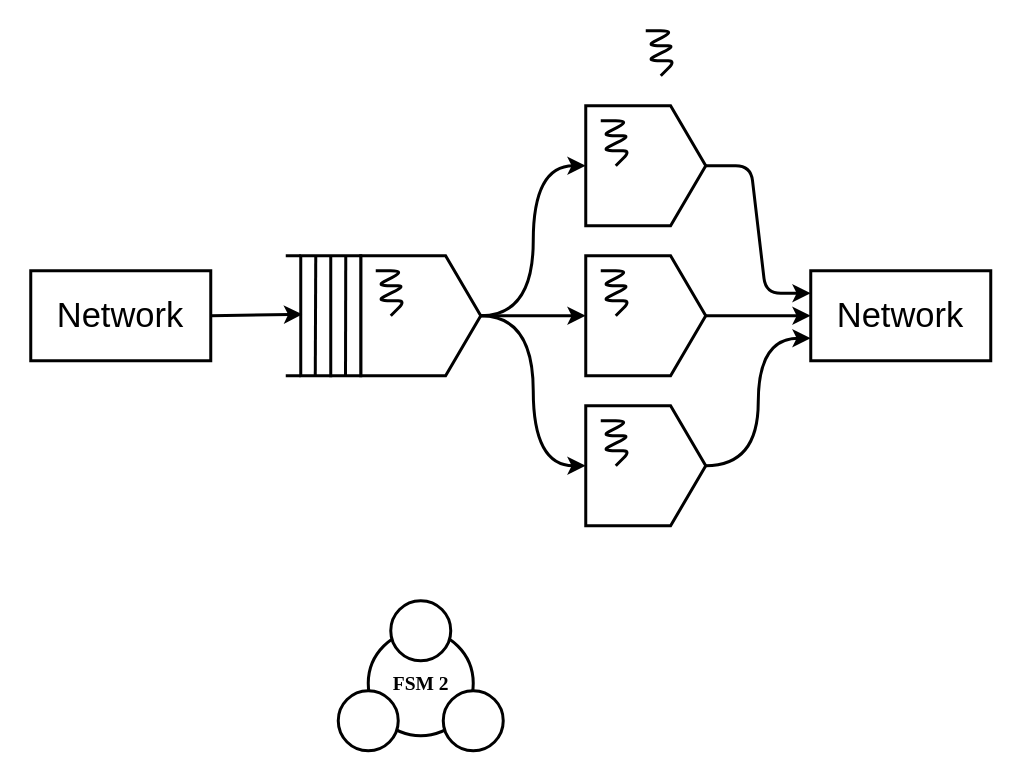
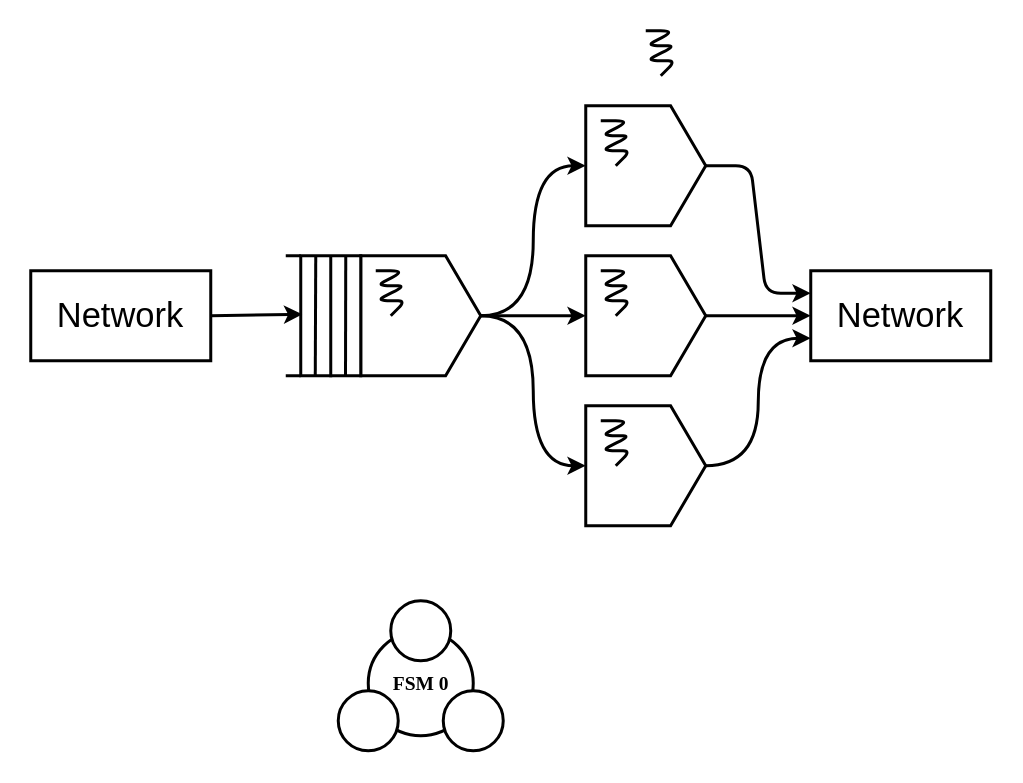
  <mxCell id="0" />
  <mxCell id="1" parent="0" />
  <mxCell id="2" value="" style="html=1;shadow=0;dashed=0;align=center;verticalAlign=middle;shape=mxgraph.arrows2.arrow;dy=0;dx=23.43;notch=0;strokeColor=#000000;strokeWidth=2;" parent="1" vertex="1"><mxGeometry x="240" y="170" width="80" height="80" as="geometry" /></mxCell>
  <mxCell id="3" value="" style="verticalLabelPosition=bottom;verticalAlign=top;html=1;shape=mxgraph.basic.rect;fillColor2=none;strokeWidth=2;size=20;indent=5;" parent="1" vertex="1"><mxGeometry x="200" y="170" width="40" height="80" as="geometry" /></mxCell>
  <mxCell id="4" value="" style="endArrow=none;html=1;strokeWidth=2;" parent="1" edge="1"><mxGeometry width="50" height="50" relative="1" as="geometry"><mxPoint x="200" y="250" as="sourcePoint" /><mxPoint x="190" y="250" as="targetPoint" /></mxGeometry></mxCell>
  <mxCell id="5" value="" style="endArrow=none;html=1;strokeWidth=2;" parent="1" edge="1"><mxGeometry width="50" height="50" relative="1" as="geometry"><mxPoint x="220" y="170" as="sourcePoint" /><mxPoint x="220" y="251" as="targetPoint" /></mxGeometry></mxCell>
  <mxCell id="6" value="" style="endArrow=none;html=1;strokeWidth=2;" parent="1" edge="1"><mxGeometry width="50" height="50" relative="1" as="geometry"><mxPoint x="200" y="170" as="sourcePoint" /><mxPoint x="190" y="170" as="targetPoint" /></mxGeometry></mxCell>
  <mxCell id="7" value="" style="endArrow=none;html=1;strokeWidth=2;entryX=0.242;entryY=0.998;entryDx=0;entryDy=0;entryPerimeter=0;" parent="1" target="3" edge="1"><mxGeometry width="50" height="50" relative="1" as="geometry"><mxPoint x="210" y="170" as="sourcePoint" /><mxPoint x="210" y="210" as="targetPoint" /></mxGeometry></mxCell>
  <mxCell id="8" value="" style="endArrow=none;html=1;strokeWidth=2;entryX=0.746;entryY=0.997;entryDx=0;entryDy=0;entryPerimeter=0;" parent="1" target="3" edge="1"><mxGeometry width="50" height="50" relative="1" as="geometry"><mxPoint x="230" y="170" as="sourcePoint" /><mxPoint x="230" y="210" as="targetPoint" /></mxGeometry></mxCell>
  <mxCell id="9" value="" style="endArrow=none;html=1;strokeWidth=2;" parent="1" edge="1"><mxGeometry width="50" height="50" relative="1" as="geometry"><mxPoint x="250" y="180" as="sourcePoint" /><mxPoint x="260" y="210" as="targetPoint" /><Array as="points"><mxPoint x="270" y="180" /><mxPoint x="250" y="190" /><mxPoint x="270" y="190" /><mxPoint x="250" y="200" /><mxPoint x="270" y="200" /><mxPoint x="260" y="210" /></Array></mxGeometry></mxCell>
  <mxCell id="10" value="" style="html=1;shadow=0;dashed=0;align=center;verticalAlign=middle;shape=mxgraph.arrows2.arrow;dy=0;dx=23.43;notch=0;strokeColor=#000000;strokeWidth=2;" parent="1" vertex="1"><mxGeometry x="390" y="70" width="80" height="80" as="geometry" /></mxCell>
  <mxCell id="11" value="" style="endArrow=none;html=1;strokeWidth=2;" parent="1" edge="1"><mxGeometry width="50" height="50" relative="1" as="geometry"><mxPoint x="400" y="80" as="sourcePoint" /><mxPoint x="410" y="110" as="targetPoint" /><Array as="points"><mxPoint x="420" y="80" /><mxPoint x="400" y="90" /><mxPoint x="420" y="90" /><mxPoint x="400" y="100" /><mxPoint x="420" y="100" /><mxPoint x="410" y="110" /></Array></mxGeometry></mxCell>
  <mxCell id="12" value="" style="html=1;shadow=0;dashed=0;align=center;verticalAlign=middle;shape=mxgraph.arrows2.arrow;dy=0;dx=23.43;notch=0;strokeColor=#000000;strokeWidth=2;" parent="1" vertex="1"><mxGeometry x="390" y="170" width="80" height="80" as="geometry" /></mxCell>
  <mxCell id="13" value="" style="endArrow=none;html=1;strokeWidth=2;" parent="1" edge="1"><mxGeometry width="50" height="50" relative="1" as="geometry"><mxPoint x="400" y="180" as="sourcePoint" /><mxPoint x="410" y="210" as="targetPoint" /><Array as="points"><mxPoint x="420" y="180" /><mxPoint x="400" y="190" /><mxPoint x="420" y="190" /><mxPoint x="400" y="200" /><mxPoint x="420" y="200" /><mxPoint x="410" y="210" /></Array></mxGeometry></mxCell>
  <mxCell id="14" value="" style="html=1;shadow=0;dashed=0;align=center;verticalAlign=middle;shape=mxgraph.arrows2.arrow;dy=0;dx=23.43;notch=0;strokeColor=#000000;strokeWidth=2;" parent="1" vertex="1"><mxGeometry x="390" y="270" width="80" height="80" as="geometry" /></mxCell>
  <mxCell id="15" value="" style="endArrow=none;html=1;strokeWidth=2;" parent="1" edge="1"><mxGeometry width="50" height="50" relative="1" as="geometry"><mxPoint x="400" y="280" as="sourcePoint" /><mxPoint x="410" y="310" as="targetPoint" /><Array as="points"><mxPoint x="420" y="280" /><mxPoint x="400" y="290" /><mxPoint x="420" y="290" /><mxPoint x="400" y="300" /><mxPoint x="420" y="300" /><mxPoint x="410" y="310" /></Array></mxGeometry></mxCell>
  <mxCell id="16" value="Network" style="rounded=0;whiteSpace=wrap;html=1;fontSize=23;strokeWidth=2;" parent="1" vertex="1"><mxGeometry x="20" y="180" width="120" height="60" as="geometry" /></mxCell>
  <mxCell id="17" value="Network" style="rounded=0;whiteSpace=wrap;html=1;fontSize=23;strokeWidth=2;" parent="1" vertex="1"><mxGeometry x="540" y="180" width="120" height="60" as="geometry" /></mxCell>
  <mxCell id="18" value="" style="endArrow=classic;html=1;fontSize=23;entryX=0.025;entryY=0.488;entryDx=0;entryDy=0;entryPerimeter=0;exitX=1;exitY=0.5;exitDx=0;exitDy=0;strokeWidth=2;" parent="1" source="16" target="3" edge="1"><mxGeometry width="50" height="50" relative="1" as="geometry"><mxPoint x="0" y="420" as="sourcePoint" /><mxPoint x="50" y="370" as="targetPoint" /></mxGeometry></mxCell>
  <mxCell id="19" value="" style="endArrow=classic;html=1;strokeWidth=2;fontSize=23;exitX=1;exitY=0.5;exitDx=0;exitDy=0;exitPerimeter=0;entryX=0;entryY=0.5;entryDx=0;entryDy=0;entryPerimeter=0;" parent="1" source="2" target="12" edge="1"><mxGeometry width="50" height="50" relative="1" as="geometry"><mxPoint x="0" y="420" as="sourcePoint" /><mxPoint x="380" y="210" as="targetPoint" /></mxGeometry></mxCell>
  <mxCell id="20" value="" style="endArrow=classic;html=1;strokeWidth=2;fontSize=23;entryX=0;entryY=0.5;entryDx=0;entryDy=0;entryPerimeter=0;exitX=1;exitY=0.5;exitDx=0;exitDy=0;exitPerimeter=0;edgeStyle=orthogonalEdgeStyle;curved=1;" parent="1" source="2" target="10" edge="1"><mxGeometry width="50" height="50" relative="1" as="geometry"><mxPoint x="0" y="420" as="sourcePoint" /><mxPoint x="50" y="370" as="targetPoint" /></mxGeometry></mxCell>
  <mxCell id="21" value="" style="endArrow=classic;html=1;strokeWidth=2;fontSize=23;entryX=0;entryY=0.5;entryDx=0;entryDy=0;entryPerimeter=0;exitX=1;exitY=0.5;exitDx=0;exitDy=0;exitPerimeter=0;edgeStyle=orthogonalEdgeStyle;curved=1;" parent="1" source="2" target="14" edge="1"><mxGeometry width="50" height="50" relative="1" as="geometry"><mxPoint x="0" y="420" as="sourcePoint" /><mxPoint x="50" y="370" as="targetPoint" /></mxGeometry></mxCell>
  <mxCell id="22" value="" style="endArrow=classic;html=1;strokeWidth=2;fontSize=23;entryX=0;entryY=0.25;entryDx=0;entryDy=0;exitX=1;exitY=0.5;exitDx=0;exitDy=0;exitPerimeter=0;edgeStyle=entityRelationEdgeStyle;" parent="1" source="10" target="17" edge="1"><mxGeometry width="50" height="50" relative="1" as="geometry"><mxPoint x="0" y="420" as="sourcePoint" /><mxPoint x="50" y="370" as="targetPoint" /></mxGeometry></mxCell>
  <mxCell id="23" value="" style="endArrow=classic;html=1;strokeWidth=2;fontSize=23;exitX=1;exitY=0.5;exitDx=0;exitDy=0;exitPerimeter=0;" parent="1" source="12" edge="1"><mxGeometry width="50" height="50" relative="1" as="geometry"><mxPoint x="0" y="420" as="sourcePoint" /><mxPoint x="540" y="210" as="targetPoint" /></mxGeometry></mxCell>
  <mxCell id="24" value="" style="endArrow=classic;html=1;strokeWidth=2;fontSize=23;exitX=1;exitY=0.5;exitDx=0;exitDy=0;exitPerimeter=0;entryX=0;entryY=0.75;entryDx=0;entryDy=0;edgeStyle=orthogonalEdgeStyle;curved=1;" parent="1" source="14" target="17" edge="1"><mxGeometry width="50" height="50" relative="1" as="geometry"><mxPoint x="0" y="420" as="sourcePoint" /><mxPoint x="510" y="230" as="targetPoint" /></mxGeometry></mxCell>
  <mxCell id="25" value="" style="endArrow=none;dashed=1;html=1;strokeColor=none;" parent="1" edge="1"><mxGeometry width="50" height="50" relative="1" as="geometry"><mxPoint x="350" y="370" as="sourcePoint" /><mxPoint x="390" y="370" as="targetPoint" /></mxGeometry></mxCell>
  <mxCell id="26" value="" style="endArrow=none;dashed=1;html=1;strokeColor=none;" parent="1" edge="1"><mxGeometry width="50" height="50" relative="1" as="geometry"><mxPoint x="350" y="50" as="sourcePoint" /><mxPoint x="390" y="50" as="targetPoint" /></mxGeometry></mxCell>
  <mxCell id="27" value="" style="ellipse;whiteSpace=wrap;html=1;aspect=fixed;strokeWidth=2;" parent="1" vertex="1"><mxGeometry x="245" y="420" width="70" height="70" as="geometry" /></mxCell>
  <mxCell id="28" value="" style="ellipse;whiteSpace=wrap;html=1;aspect=fixed;strokeWidth=2;" parent="1" vertex="1"><mxGeometry x="260" y="400" width="40" height="40" as="geometry" /></mxCell>
  <mxCell id="29" value="" style="ellipse;whiteSpace=wrap;html=1;aspect=fixed;strokeWidth=2;" parent="1" vertex="1"><mxGeometry x="295" y="460" width="40" height="40" as="geometry" /></mxCell>
  <mxCell id="30" value="" style="ellipse;whiteSpace=wrap;html=1;aspect=fixed;strokeWidth=2;" parent="1" vertex="1"><mxGeometry x="225" y="460" width="40" height="40" as="geometry" /></mxCell>
- <mxCell id="31" value="&lt;div style=&quot;text-align: left&quot;&gt;&lt;font size=&quot;1&quot;&gt;&lt;b style=&quot;font-size: 13px&quot;&gt;FSM 2&lt;/b&gt;&lt;/font&gt;&lt;/div&gt;" style="text;html=1;strokeColor=none;fillColor=none;align=center;verticalAlign=middle;whiteSpace=wrap;rounded=0;fontFamily=GOST Type B;" parent="1" vertex="1"><mxGeometry x="245.5" y="435" width="69" height="40" as="geometry" /></mxCell>
+ <mxCell id="31" value="&lt;div style=&quot;text-align: left&quot;&gt;&lt;font size=&quot;1&quot;&gt;&lt;b style=&quot;font-size: 13px&quot;&gt;FSM 0&lt;/b&gt;&lt;/font&gt;&lt;/div&gt;" style="text;html=1;strokeColor=none;fillColor=none;align=center;verticalAlign=middle;whiteSpace=wrap;rounded=0;fontFamily=GOST Type B;" parent="1" vertex="1"><mxGeometry x="245.5" y="435" width="69" height="40" as="geometry" /></mxCell>
  <mxCell id="32" value="" style="endArrow=none;html=1;strokeWidth=2;" edge="1" parent="1"><mxGeometry width="50" height="50" relative="1" as="geometry"><mxPoint x="430" y="20" as="sourcePoint" /><mxPoint x="440" y="50" as="targetPoint" /><Array as="points"><mxPoint x="450" y="20" /><mxPoint x="430" y="30" /><mxPoint x="450" y="30" /><mxPoint x="430" y="40" /><mxPoint x="450" y="40" /><mxPoint x="440" y="50" /></Array></mxGeometry></mxCell>
